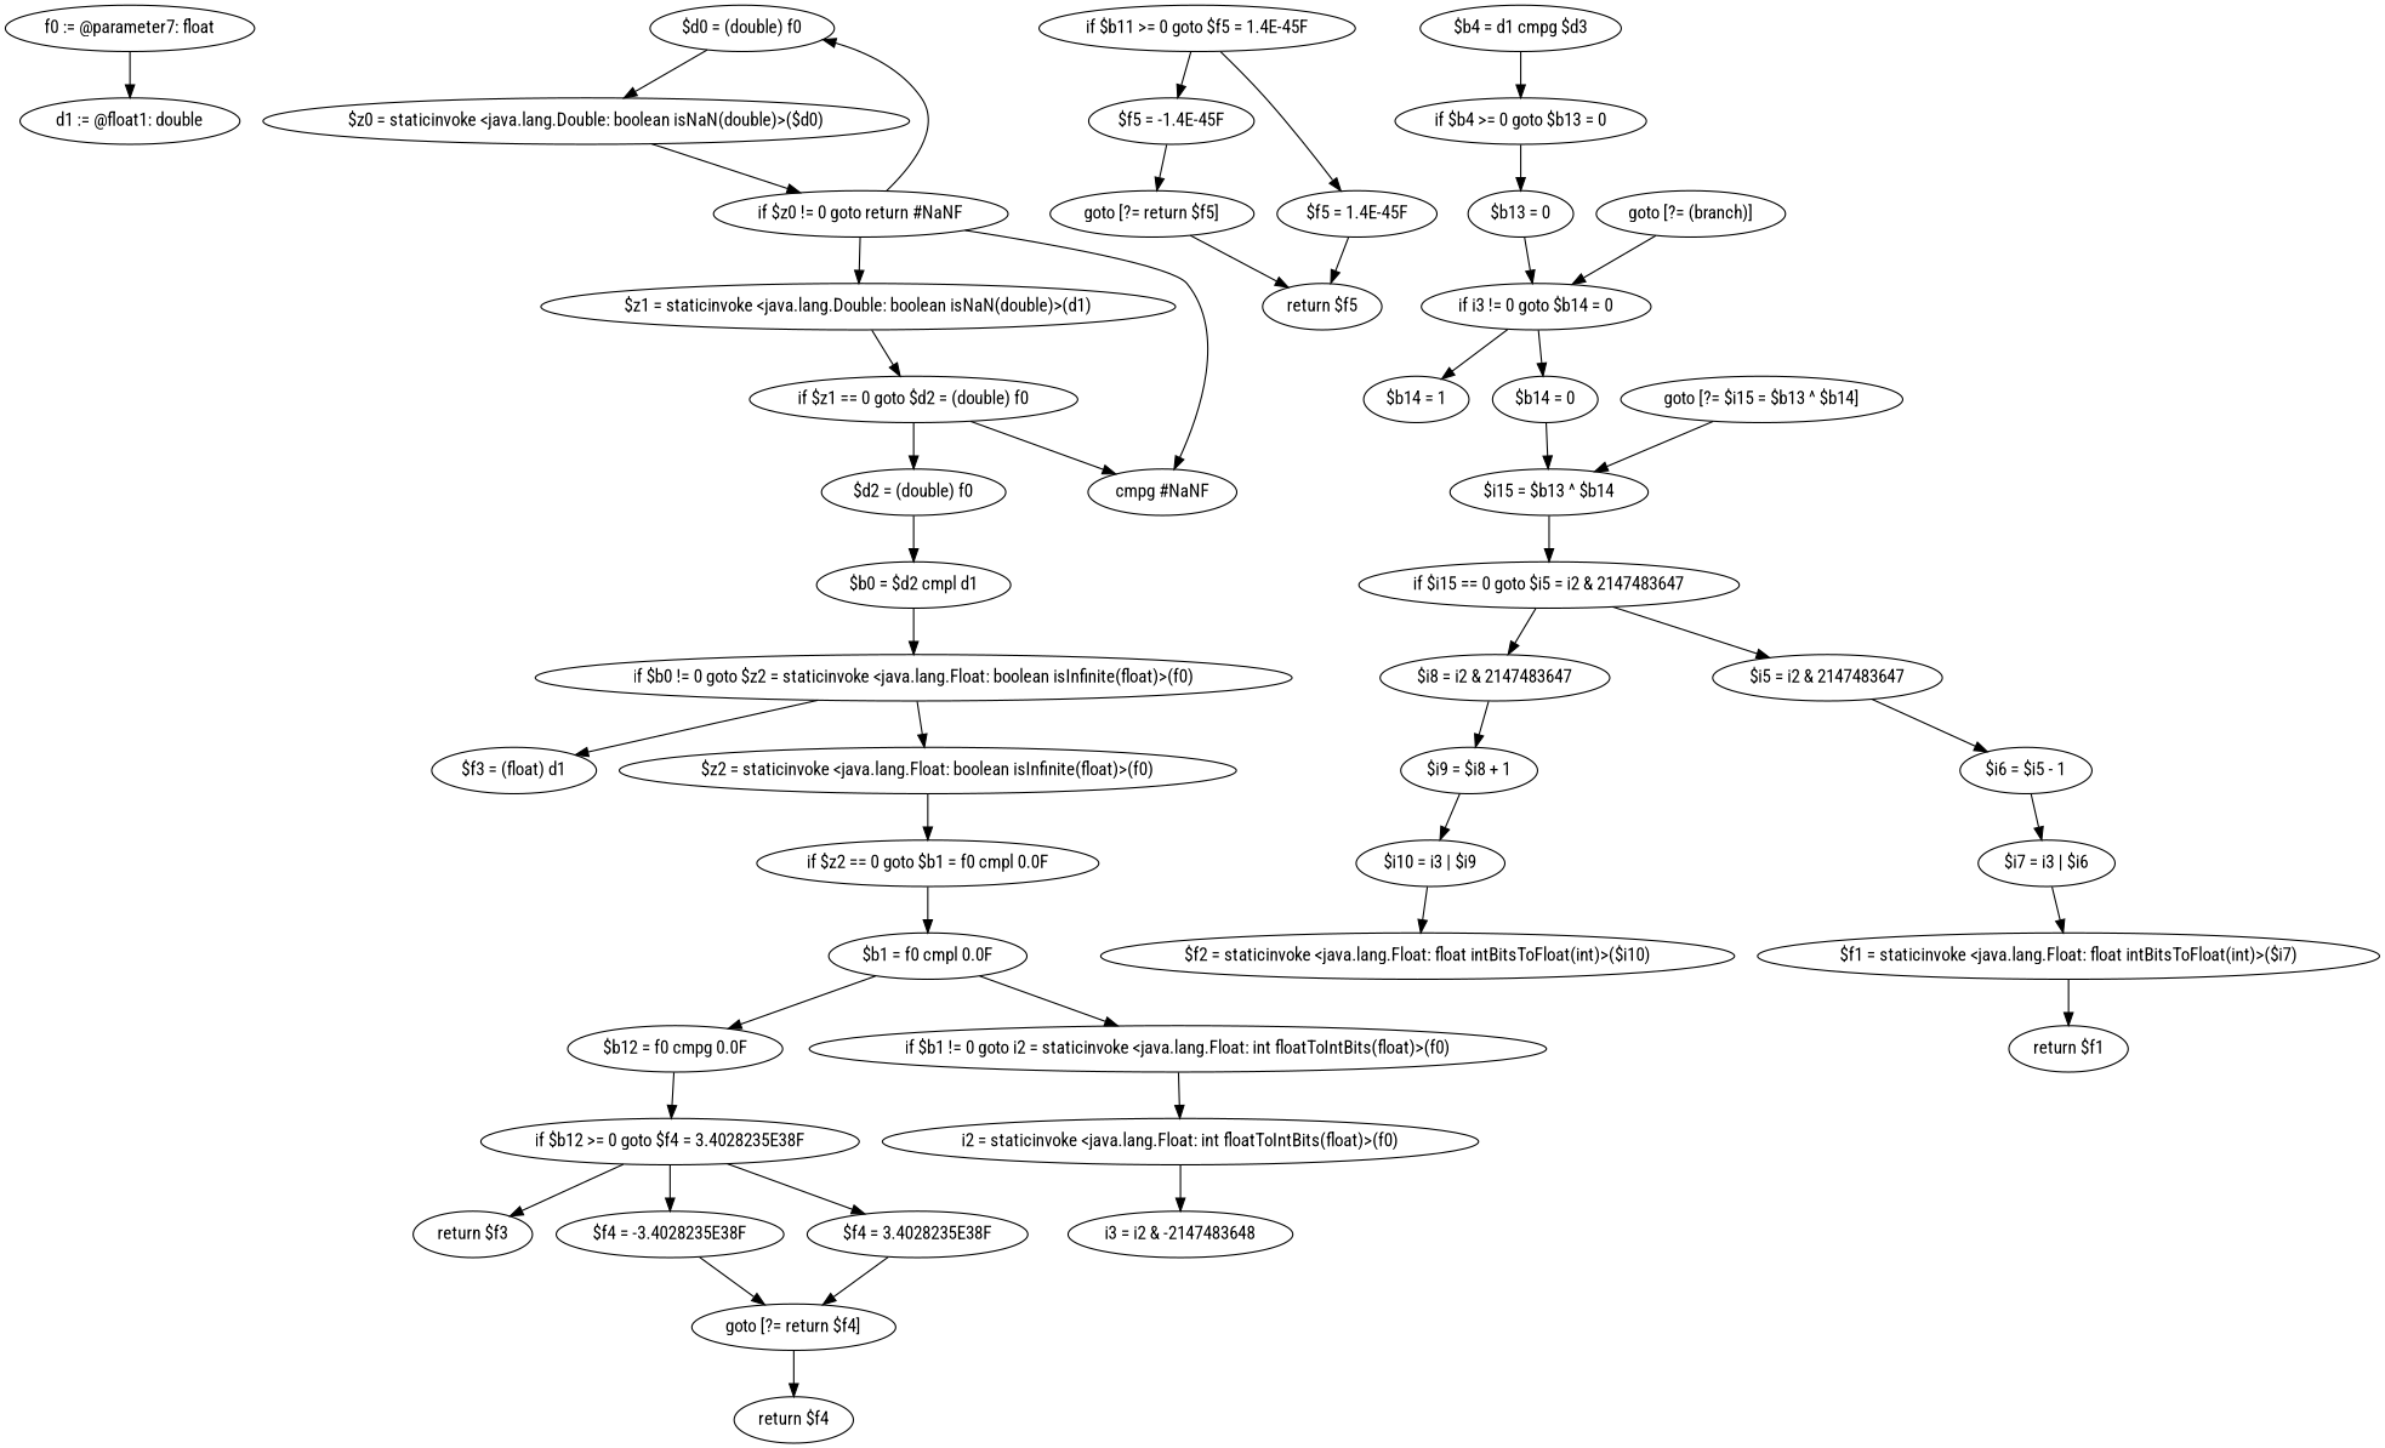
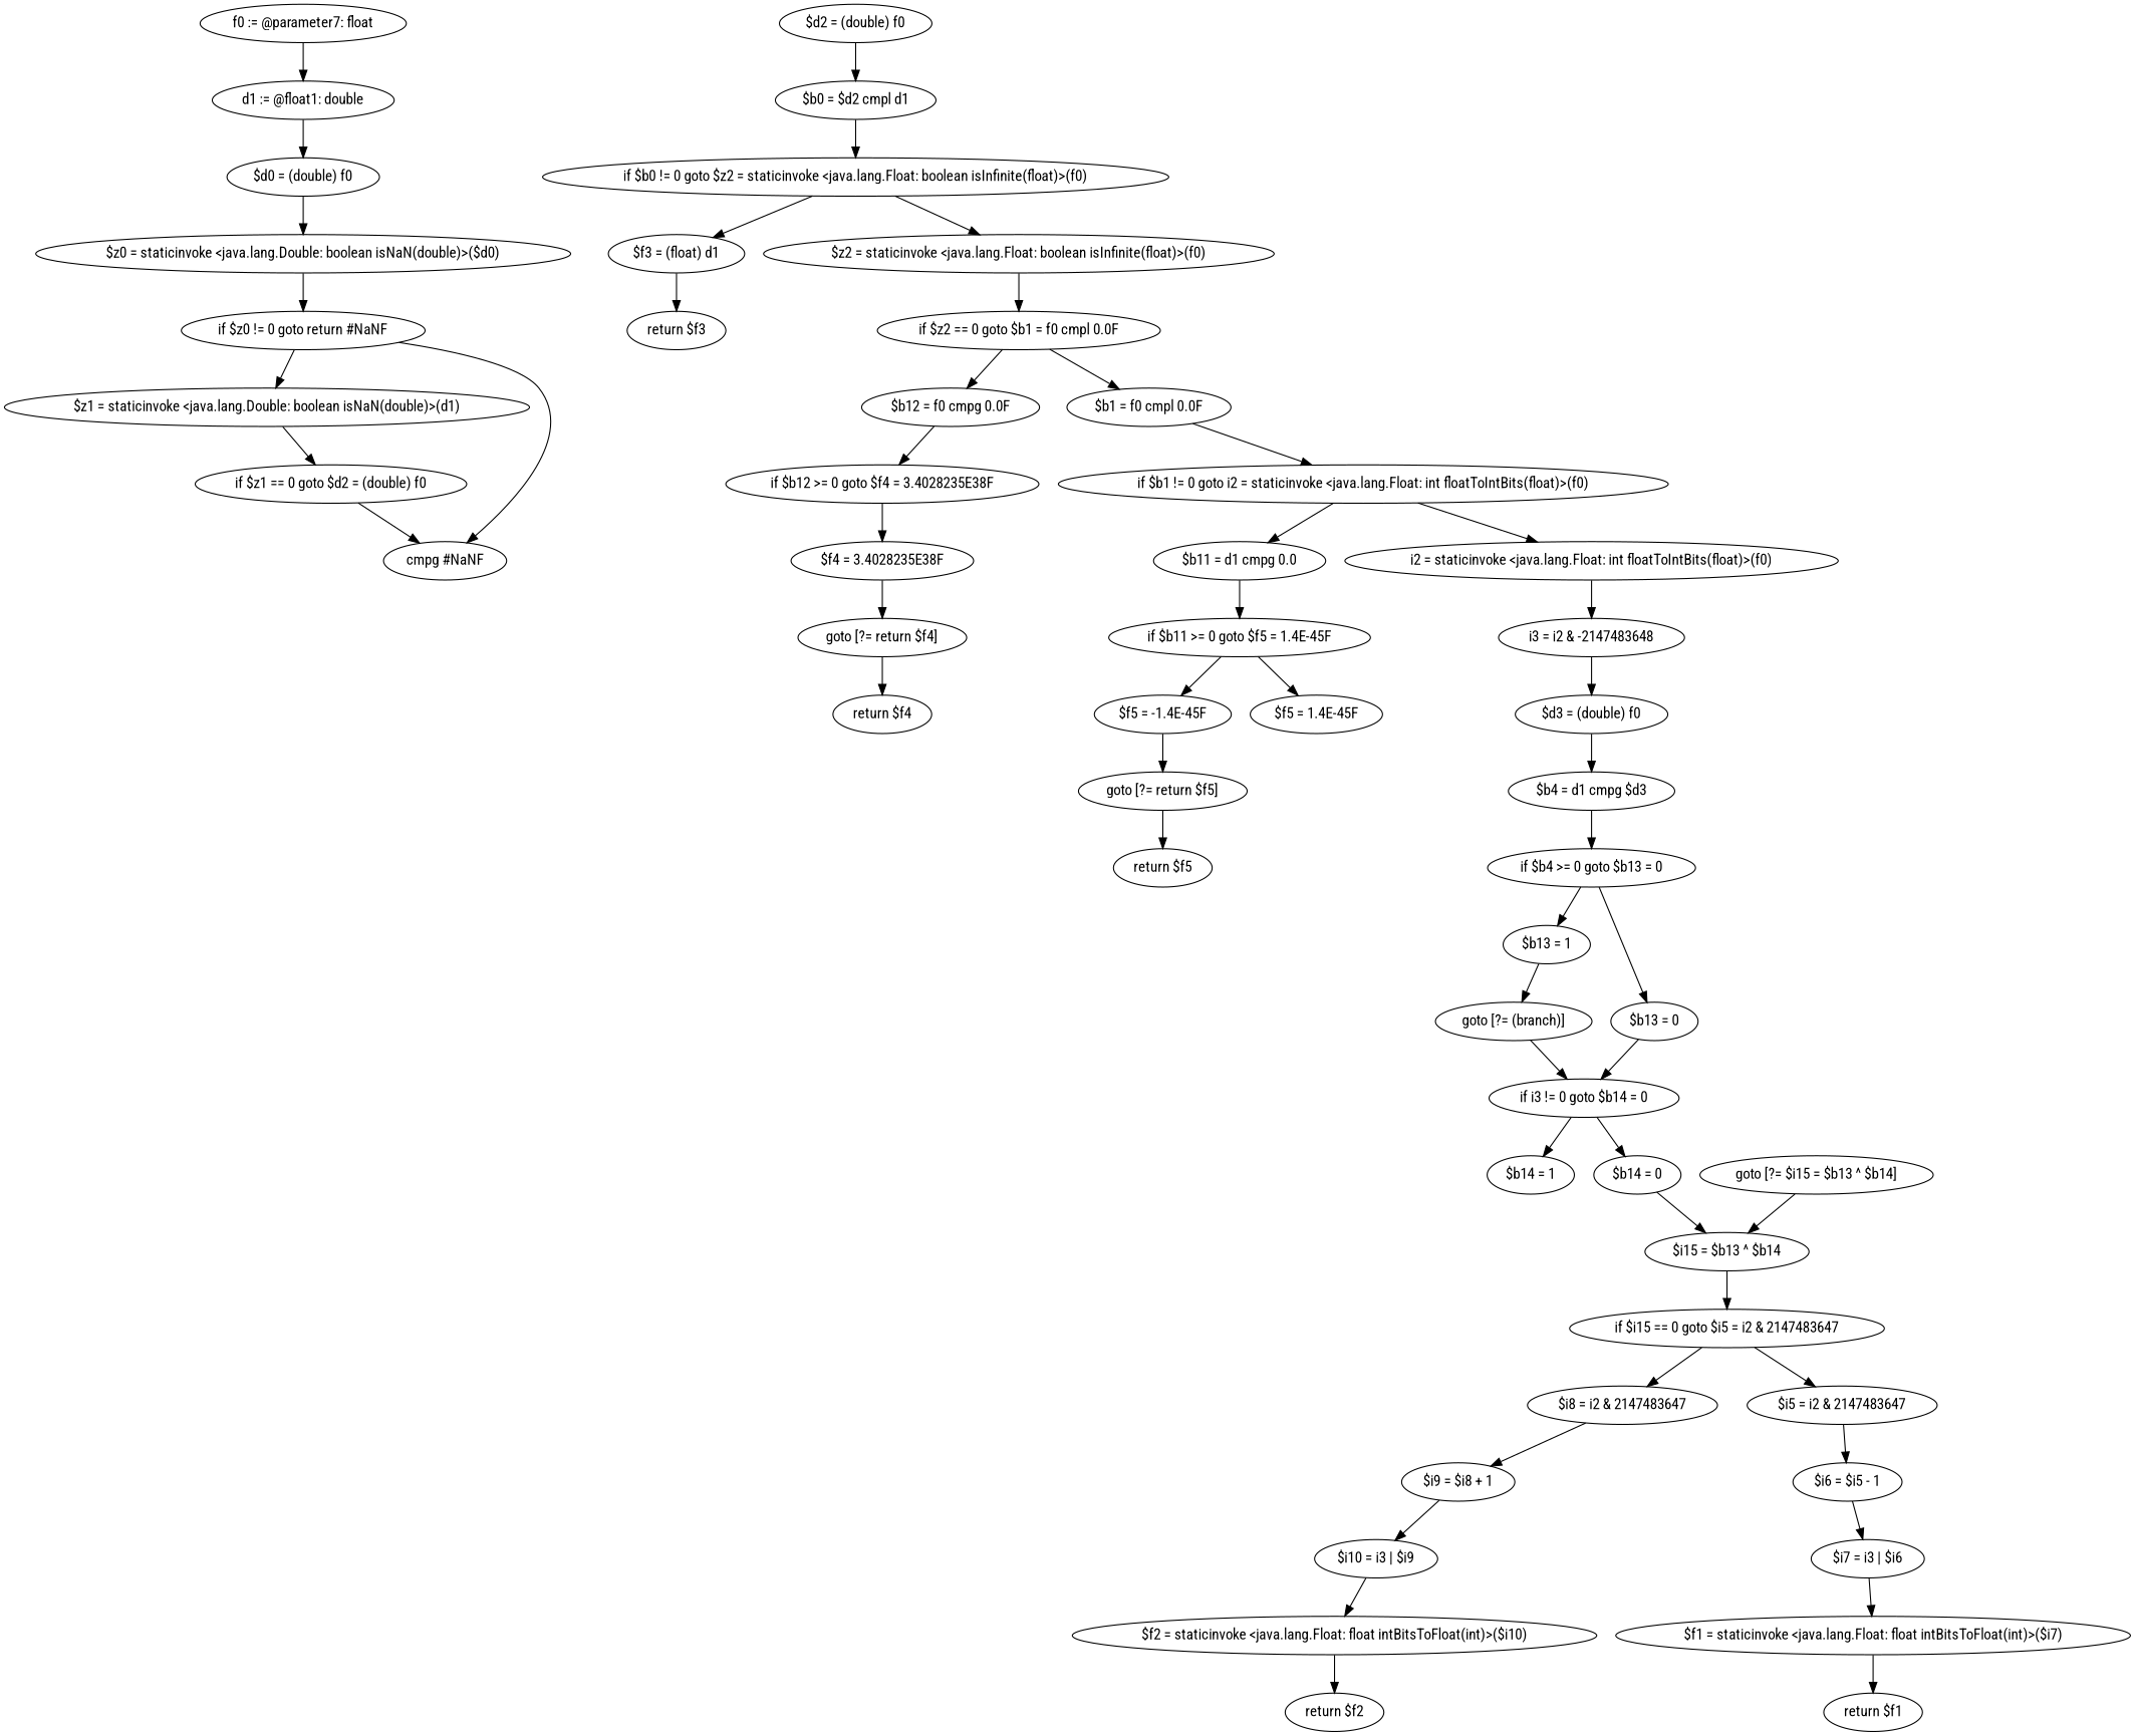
  digraph {
    fontname="Roboto Condensed"
    node [fontname="Roboto Condensed"]
    edge [fontname="Roboto Condensed"]
    n1 [label="f0 := @parameter7: float"]
    n2 [label="d1 := @float1: double"]
    "$d0 = (double) f0"
    "$z0 = staticinvoke <java.lang.Double: boolean isNaN(double)>($d0)"
    "if $z0 != 0 goto return #NaNF"
    "$z1 = staticinvoke <java.lang.Double: boolean isNaN(double)>(d1)"
    n7 [label="cmpg #NaNF"]
    "if $z1 == 0 goto $d2 = (double) f0"
    "$d2 = (double) f0"
    "$b0 = $d2 cmpl d1"
    "if $b0 != 0 goto $z2 = staticinvoke <java.lang.Float: boolean isInfinite(float)>(f0)"
    "$f3 = (float) d1"
    "$z2 = staticinvoke <java.lang.Float: boolean isInfinite(float)>(f0)"
    "return $f3"
    "if $z2 == 0 goto $b1 = f0 cmpl 0.0F"
    "$b12 = f0 cmpg 0.0F"
    "$b1 = f0 cmpl 0.0F"
    "if $b12 >= 0 goto $f4 = 3.4028235E38F"
    "if $b1 != 0 goto i2 = staticinvoke <java.lang.Float: int floatToIntBits(float)>(f0)"
-   "$f4 = -3.4028235E38F"
    "$f4 = 3.4028235E38F"
    "goto [?= return $f4]"
    "return $f4"
+   "$b11 = d1 cmpg 0.0"
    "i2 = staticinvoke <java.lang.Float: int floatToIntBits(float)>(f0)"
    "if $b11 >= 0 goto $f5 = 1.4E-45F"
    "i3 = i2 & -2147483648"
    "$f5 = -1.4E-45F"
    "$f5 = 1.4E-45F"
    "goto [?= return $f5]"
    "return $f5"
+   "$d3 = (double) f0"
    "$b4 = d1 cmpg $d3"
    "if $b4 >= 0 goto $b13 = 0"
+   "$b13 = 1"
    "$b13 = 0"
    "goto [?= (branch)]"
    "if i3 != 0 goto $b14 = 0"
    "$b14 = 1"
    "$b14 = 0"
    "$i15 = $b13 ^ $b14"
    "goto [?= $i15 = $b13 ^ $b14]"
    "if $i15 == 0 goto $i5 = i2 & 2147483647"
    "$i8 = i2 & 2147483647"
    "$i5 = i2 & 2147483647"
    "$i9 = $i8 + 1"
    "$i6 = $i5 - 1"
    "$i10 = i3 | $i9"
    "$f2 = staticinvoke <java.lang.Float: float intBitsToFloat(int)>($i10)"
+   "return $f2"
    "$i7 = i3 | $i6"
    "$f1 = staticinvoke <java.lang.Float: float intBitsToFloat(int)>($i7)"
    "return $f1"
    n1 -> n2
-   "if $z0 != 0 goto return #NaNF" -> "$d0 = (double) f0"
+   n2 -> "$d0 = (double) f0"
    "$d0 = (double) f0" -> "$z0 = staticinvoke <java.lang.Double: boolean isNaN(double)>($d0)"
    "$z0 = staticinvoke <java.lang.Double: boolean isNaN(double)>($d0)" -> "if $z0 != 0 goto return #NaNF"
    "if $z0 != 0 goto return #NaNF" -> "$z1 = staticinvoke <java.lang.Double: boolean isNaN(double)>(d1)"
    "if $z0 != 0 goto return #NaNF" -> n7
    "$z1 = staticinvoke <java.lang.Double: boolean isNaN(double)>(d1)" -> "if $z1 == 0 goto $d2 = (double) f0"
    "if $z1 == 0 goto $d2 = (double) f0" -> n7
-   "if $z1 == 0 goto $d2 = (double) f0" -> "$d2 = (double) f0"
    "$d2 = (double) f0" -> "$b0 = $d2 cmpl d1"
    "$b0 = $d2 cmpl d1" -> "if $b0 != 0 goto $z2 = staticinvoke <java.lang.Float: boolean isInfinite(float)>(f0)"
    "if $b0 != 0 goto $z2 = staticinvoke <java.lang.Float: boolean isInfinite(float)>(f0)" -> "$f3 = (float) d1"
    "if $b0 != 0 goto $z2 = staticinvoke <java.lang.Float: boolean isInfinite(float)>(f0)" -> "$z2 = staticinvoke <java.lang.Float: boolean isInfinite(float)>(f0)"
-   "if $b12 >= 0 goto $f4 = 3.4028235E38F" -> "return $f3"
+   "$f3 = (float) d1" -> "return $f3"
    "$z2 = staticinvoke <java.lang.Float: boolean isInfinite(float)>(f0)" -> "if $z2 == 0 goto $b1 = f0 cmpl 0.0F"
-   "$b1 = f0 cmpl 0.0F" -> "$b12 = f0 cmpg 0.0F"
+   "if $z2 == 0 goto $b1 = f0 cmpl 0.0F" -> "$b12 = f0 cmpg 0.0F"
    "if $z2 == 0 goto $b1 = f0 cmpl 0.0F" -> "$b1 = f0 cmpl 0.0F"
    "$b12 = f0 cmpg 0.0F" -> "if $b12 >= 0 goto $f4 = 3.4028235E38F"
    "$b1 = f0 cmpl 0.0F" -> "if $b1 != 0 goto i2 = staticinvoke <java.lang.Float: int floatToIntBits(float)>(f0)"
-   "if $b12 >= 0 goto $f4 = 3.4028235E38F" -> "$f4 = -3.4028235E38F"
    "if $b12 >= 0 goto $f4 = 3.4028235E38F" -> "$f4 = 3.4028235E38F"
+   "if $b1 != 0 goto i2 = staticinvoke <java.lang.Float: int floatToIntBits(float)>(f0)" -> "$b11 = d1 cmpg 0.0"
    "if $b1 != 0 goto i2 = staticinvoke <java.lang.Float: int floatToIntBits(float)>(f0)" -> "i2 = staticinvoke <java.lang.Float: int floatToIntBits(float)>(f0)"
-   "$f4 = -3.4028235E38F" -> "goto [?= return $f4]"
    "$f4 = 3.4028235E38F" -> "goto [?= return $f4]"
    "goto [?= return $f4]" -> "return $f4"
+   "$b11 = d1 cmpg 0.0" -> "if $b11 >= 0 goto $f5 = 1.4E-45F"
    "i2 = staticinvoke <java.lang.Float: int floatToIntBits(float)>(f0)" -> "i3 = i2 & -2147483648"
    "if $b11 >= 0 goto $f5 = 1.4E-45F" -> "$f5 = -1.4E-45F"
    "if $b11 >= 0 goto $f5 = 1.4E-45F" -> "$f5 = 1.4E-45F"
+   "i3 = i2 & -2147483648" -> "$d3 = (double) f0"
    "$f5 = -1.4E-45F" -> "goto [?= return $f5]"
-   "$f5 = 1.4E-45F" -> "return $f5"
    "goto [?= return $f5]" -> "return $f5"
+   "$d3 = (double) f0" -> "$b4 = d1 cmpg $d3"
    "$b4 = d1 cmpg $d3" -> "if $b4 >= 0 goto $b13 = 0"
+   "if $b4 >= 0 goto $b13 = 0" -> "$b13 = 1"
    "if $b4 >= 0 goto $b13 = 0" -> "$b13 = 0"
+   "$b13 = 1" -> "goto [?= (branch)]"
    "$b13 = 0" -> "if i3 != 0 goto $b14 = 0"
    "goto [?= (branch)]" -> "if i3 != 0 goto $b14 = 0"
    "if i3 != 0 goto $b14 = 0" -> "$b14 = 1"
    "if i3 != 0 goto $b14 = 0" -> "$b14 = 0"
    "$b14 = 0" -> "$i15 = $b13 ^ $b14"
    "$i15 = $b13 ^ $b14" -> "if $i15 == 0 goto $i5 = i2 & 2147483647"
    "goto [?= $i15 = $b13 ^ $b14]" -> "$i15 = $b13 ^ $b14"
    "if $i15 == 0 goto $i5 = i2 & 2147483647" -> "$i8 = i2 & 2147483647"
    "if $i15 == 0 goto $i5 = i2 & 2147483647" -> "$i5 = i2 & 2147483647"
    "$i8 = i2 & 2147483647" -> "$i9 = $i8 + 1"
    "$i5 = i2 & 2147483647" -> "$i6 = $i5 - 1"
    "$i9 = $i8 + 1" -> "$i10 = i3 | $i9"
    "$i6 = $i5 - 1" -> "$i7 = i3 | $i6"
    "$i10 = i3 | $i9" -> "$f2 = staticinvoke <java.lang.Float: float intBitsToFloat(int)>($i10)"
+   "$f2 = staticinvoke <java.lang.Float: float intBitsToFloat(int)>($i10)" -> "return $f2"
    "$i7 = i3 | $i6" -> "$f1 = staticinvoke <java.lang.Float: float intBitsToFloat(int)>($i7)"
    "$f1 = staticinvoke <java.lang.Float: float intBitsToFloat(int)>($i7)" -> "return $f1"
  }
